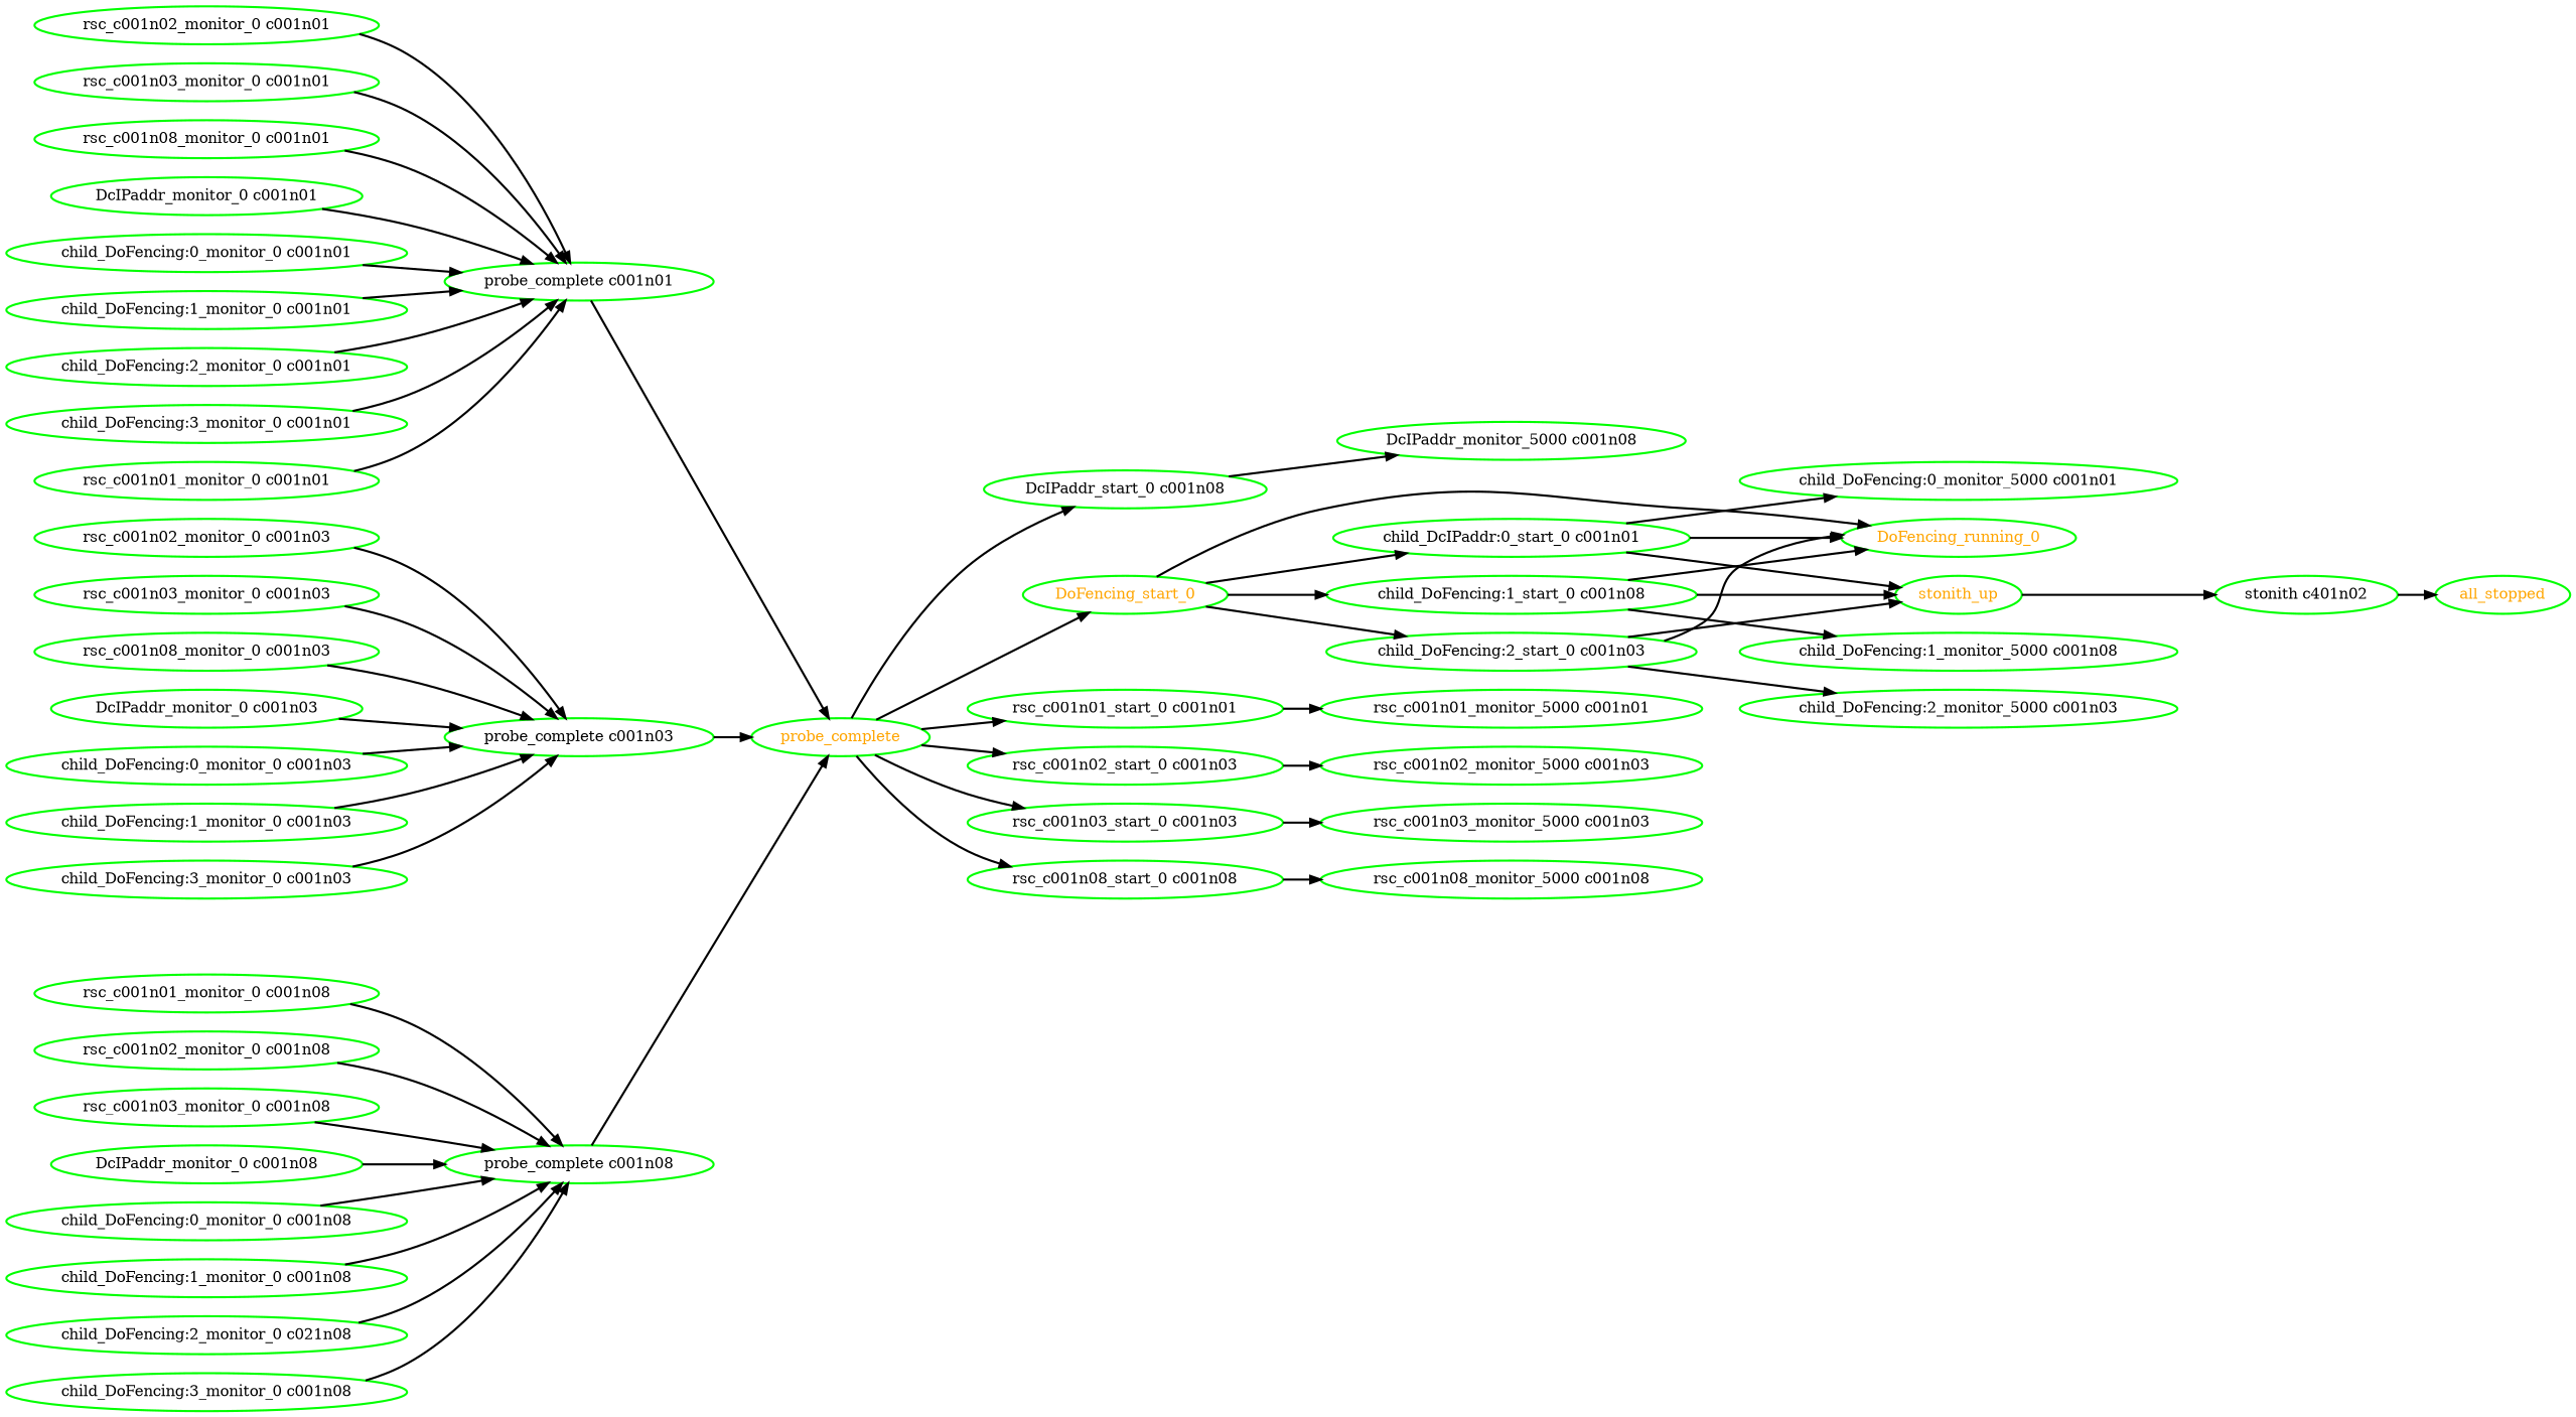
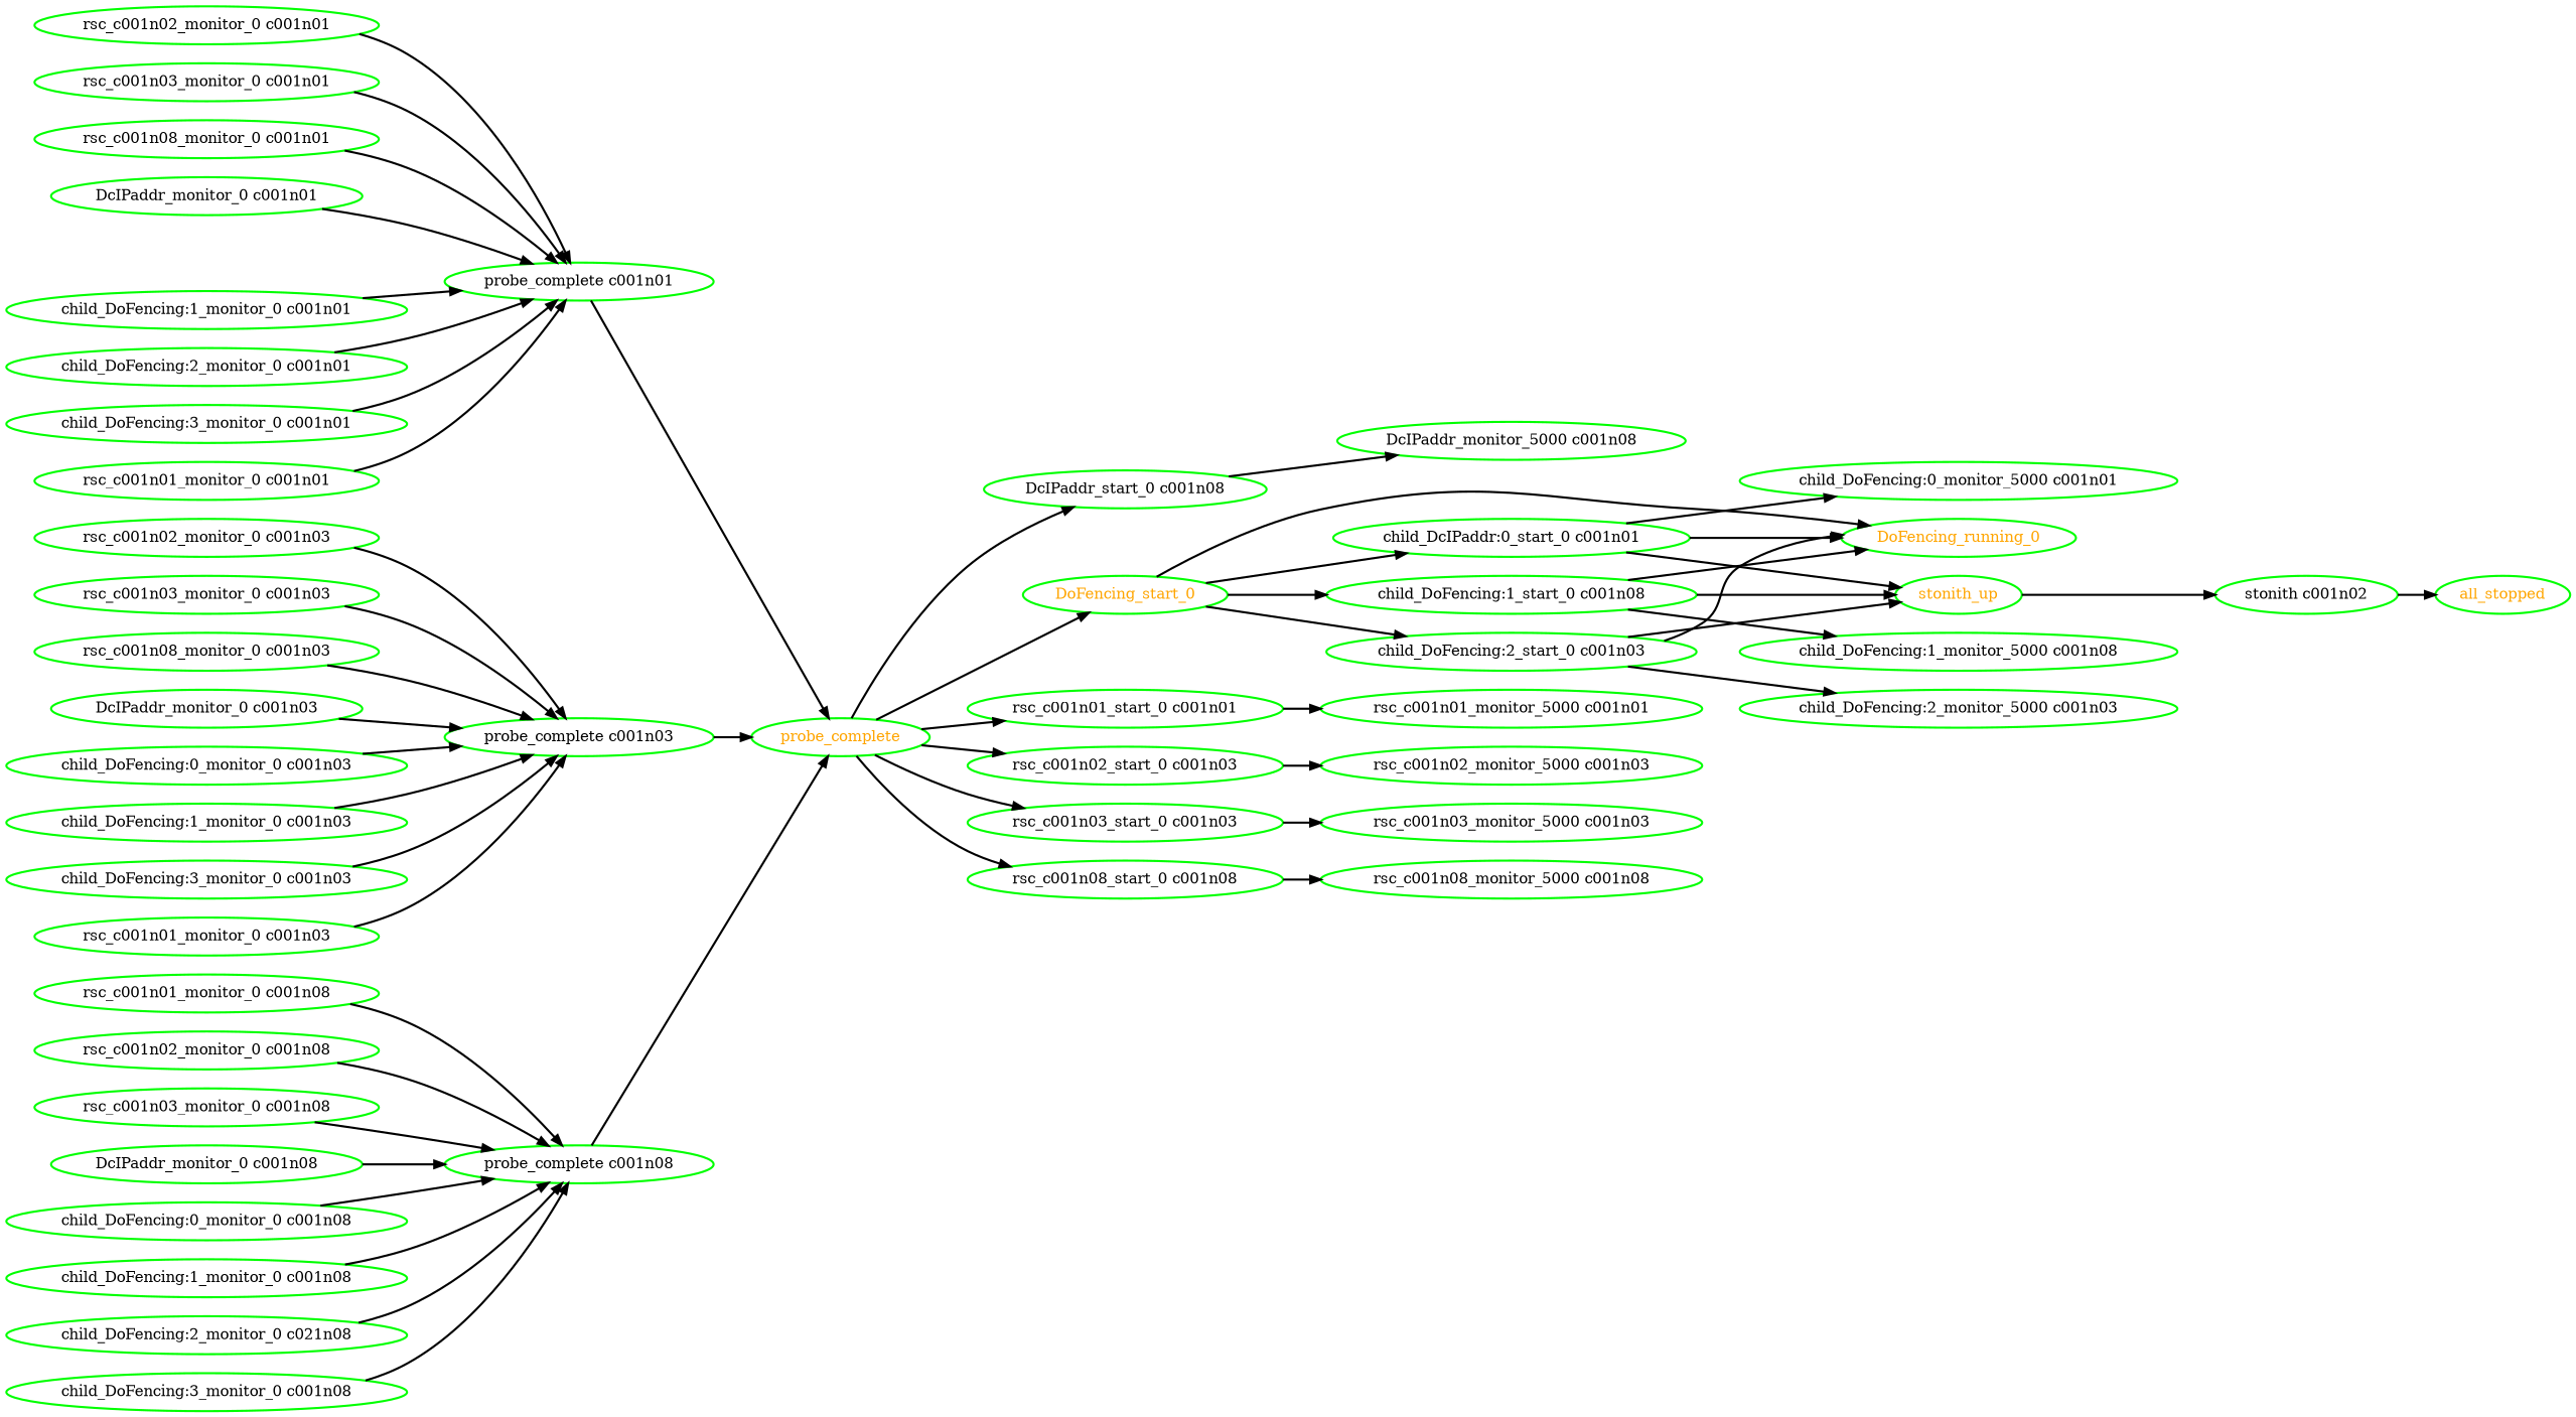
  digraph {
    rankdir=LR
    node [color=green fontcolor=black style=bold]
    edge [style=bold]
    "DcIPaddr_monitor_0 c001n01"
    "probe_complete c001n01"
    probe_complete [fontcolor=orange]
    "DcIPaddr_start_0 c001n08"
    DoFencing_start_0 [fontcolor=orange]
    "rsc_c001n01_start_0 c001n01"
    "rsc_c001n02_start_0 c001n03"
    "rsc_c001n03_start_0 c001n03"
    "rsc_c001n08_start_0 c001n08"
    "DcIPaddr_monitor_0 c001n03"
    "probe_complete c001n03"
    "DcIPaddr_monitor_0 c001n08"
    "probe_complete c001n08"
    "DcIPaddr_monitor_5000 c001n08"
    DoFencing_running_0 [fontcolor=orange]
    n16 [label="child_DcIPaddr:0_start_0 c001n01"]
    "child_DoFencing:1_start_0 c001n08"
    "child_DoFencing:2_start_0 c001n03"
    "child_DoFencing:0_monitor_5000 c001n01"
    stonith_up [fontcolor=orange]
    "child_DoFencing:1_monitor_5000 c001n08"
    "child_DoFencing:2_monitor_5000 c001n03"
-   "stonith c001n02" [label="stonith c401n02"]
+   "stonith c001n02"
    all_stopped [fontcolor=orange]
-   "child_DoFencing:0_monitor_0 c001n01"
    "child_DoFencing:0_monitor_0 c001n03"
    "child_DoFencing:0_monitor_0 c001n08"
    "child_DoFencing:1_monitor_0 c001n01"
    "child_DoFencing:1_monitor_0 c001n03"
    "child_DoFencing:1_monitor_0 c001n08"
    "child_DoFencing:2_monitor_0 c001n01"
    n32 [label="child_DoFencing:2_monitor_0 c021n08"]
    "child_DoFencing:3_monitor_0 c001n01"
    "child_DoFencing:3_monitor_0 c001n03"
    "child_DoFencing:3_monitor_0 c001n08"
    "rsc_c001n01_monitor_5000 c001n01"
    "rsc_c001n02_monitor_5000 c001n03"
    "rsc_c001n03_monitor_5000 c001n03"
    "rsc_c001n08_monitor_5000 c001n08"
    "rsc_c001n01_monitor_0 c001n01"
+   "rsc_c001n01_monitor_0 c001n03"
    "rsc_c001n01_monitor_0 c001n08"
    "rsc_c001n02_monitor_0 c001n01"
    "rsc_c001n02_monitor_0 c001n03"
    "rsc_c001n02_monitor_0 c001n08"
    "rsc_c001n03_monitor_0 c001n01"
    "rsc_c001n03_monitor_0 c001n03"
    "rsc_c001n03_monitor_0 c001n08"
    "rsc_c001n08_monitor_0 c001n01"
    "rsc_c001n08_monitor_0 c001n03"
    "DcIPaddr_monitor_0 c001n01" -> "probe_complete c001n01"
    "probe_complete c001n01" -> probe_complete
    probe_complete -> "DcIPaddr_start_0 c001n08"
    probe_complete -> DoFencing_start_0
    probe_complete -> "rsc_c001n01_start_0 c001n01"
    probe_complete -> "rsc_c001n02_start_0 c001n03"
    probe_complete -> "rsc_c001n03_start_0 c001n03"
    probe_complete -> "rsc_c001n08_start_0 c001n08"
    "DcIPaddr_start_0 c001n08" -> "DcIPaddr_monitor_5000 c001n08"
    DoFencing_start_0 -> DoFencing_running_0
    DoFencing_start_0 -> n16
    DoFencing_start_0 -> "child_DoFencing:1_start_0 c001n08"
    DoFencing_start_0 -> "child_DoFencing:2_start_0 c001n03"
    "rsc_c001n01_start_0 c001n01" -> "rsc_c001n01_monitor_5000 c001n01"
    "rsc_c001n02_start_0 c001n03" -> "rsc_c001n02_monitor_5000 c001n03"
    "rsc_c001n03_start_0 c001n03" -> "rsc_c001n03_monitor_5000 c001n03"
    "rsc_c001n08_start_0 c001n08" -> "rsc_c001n08_monitor_5000 c001n08"
    "DcIPaddr_monitor_0 c001n03" -> "probe_complete c001n03"
    "probe_complete c001n03" -> probe_complete
    "DcIPaddr_monitor_0 c001n08" -> "probe_complete c001n08"
    "probe_complete c001n08" -> probe_complete
    n16 -> DoFencing_running_0
    n16 -> "child_DoFencing:0_monitor_5000 c001n01"
    n16 -> stonith_up
    "child_DoFencing:1_start_0 c001n08" -> DoFencing_running_0
    "child_DoFencing:1_start_0 c001n08" -> stonith_up
    "child_DoFencing:1_start_0 c001n08" -> "child_DoFencing:1_monitor_5000 c001n08"
    "child_DoFencing:2_start_0 c001n03" -> DoFencing_running_0
    "child_DoFencing:2_start_0 c001n03" -> stonith_up
    "child_DoFencing:2_start_0 c001n03" -> "child_DoFencing:2_monitor_5000 c001n03"
    stonith_up -> "stonith c001n02"
    "stonith c001n02" -> all_stopped
-   "child_DoFencing:0_monitor_0 c001n01" -> "probe_complete c001n01"
    "child_DoFencing:0_monitor_0 c001n03" -> "probe_complete c001n03"
    "child_DoFencing:0_monitor_0 c001n08" -> "probe_complete c001n08"
    "child_DoFencing:1_monitor_0 c001n01" -> "probe_complete c001n01"
    "child_DoFencing:1_monitor_0 c001n03" -> "probe_complete c001n03"
    "child_DoFencing:1_monitor_0 c001n08" -> "probe_complete c001n08"
    "child_DoFencing:2_monitor_0 c001n01" -> "probe_complete c001n01"
    n32 -> "probe_complete c001n08"
    "child_DoFencing:3_monitor_0 c001n01" -> "probe_complete c001n01"
    "child_DoFencing:3_monitor_0 c001n03" -> "probe_complete c001n03"
    "child_DoFencing:3_monitor_0 c001n08" -> "probe_complete c001n08"
    "rsc_c001n01_monitor_0 c001n01" -> "probe_complete c001n01"
+   "rsc_c001n01_monitor_0 c001n03" -> "probe_complete c001n03"
    "rsc_c001n01_monitor_0 c001n08" -> "probe_complete c001n08"
    "rsc_c001n02_monitor_0 c001n01" -> "probe_complete c001n01"
    "rsc_c001n02_monitor_0 c001n03" -> "probe_complete c001n03"
    "rsc_c001n02_monitor_0 c001n08" -> "probe_complete c001n08"
    "rsc_c001n03_monitor_0 c001n01" -> "probe_complete c001n01"
    "rsc_c001n03_monitor_0 c001n03" -> "probe_complete c001n03"
    "rsc_c001n03_monitor_0 c001n08" -> "probe_complete c001n08"
    "rsc_c001n08_monitor_0 c001n01" -> "probe_complete c001n01"
    "rsc_c001n08_monitor_0 c001n03" -> "probe_complete c001n03"
  }
